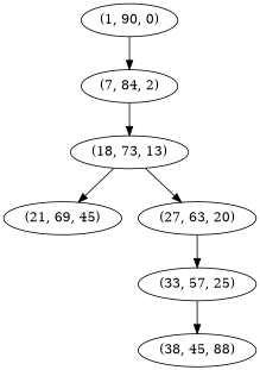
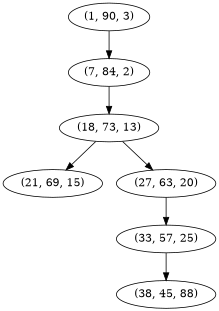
  digraph {
    n1 [label="(7, 84, 2)"]
-   "(1, 90, 0)"
+   "(1, 90, 0)" [label="(1, 90, 3)"]
    "(18, 73, 13)"
-   "(21, 69, 15)" [label="(21, 69, 45)"]
+   "(21, 69, 15)"
    "(27, 63, 20)"
    "(33, 57, 25)"
    n7 [label="(38, 45, 88)"]
    n1 -> "(18, 73, 13)"
    "(1, 90, 0)" -> n1
    "(18, 73, 13)" -> "(21, 69, 15)"
    "(18, 73, 13)" -> "(27, 63, 20)"
    "(27, 63, 20)" -> "(33, 57, 25)"
    "(33, 57, 25)" -> n7
  }
